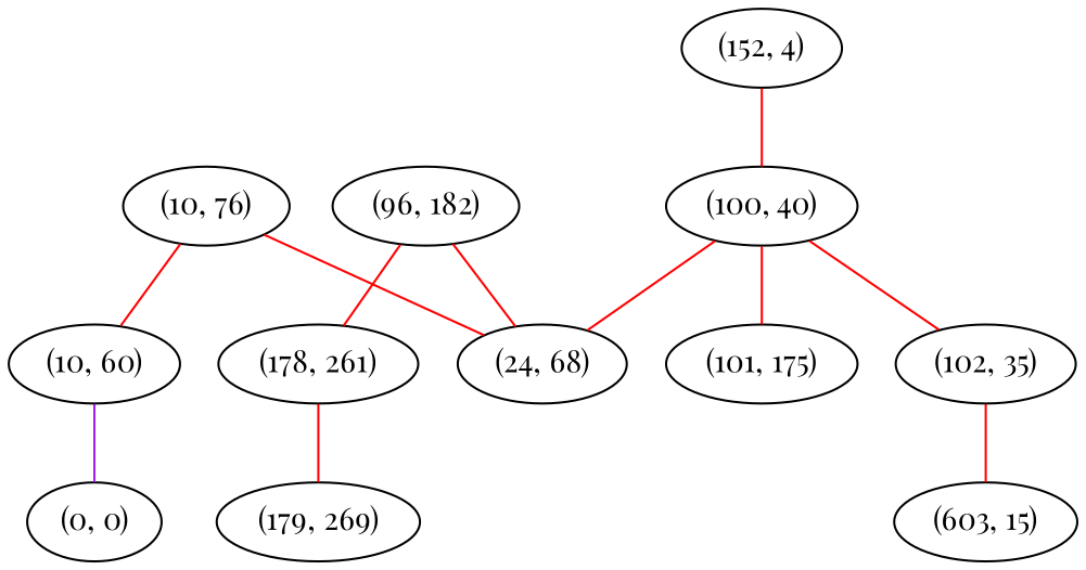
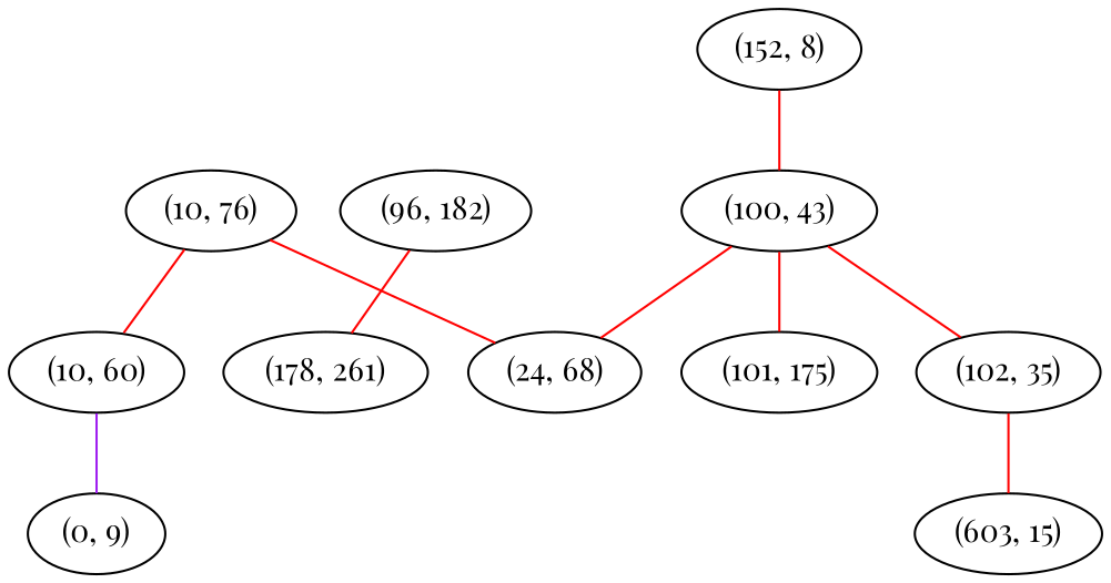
  graph {
    fontname="Playfair Display"
    node [fontname="Playfair Display"]
    edge [color=red fontname="Playfair Display" weight=1]
    n1 [label="(10, 76)"]
    n2 [label="(10, 60)"]
    n3 [label="(24, 68)"]
-   "(0, 0)"
+   "(0, 0)" [label="(0, 9)"]
    "(96, 182)"
    "(178, 261)"
-   "(179, 269)"
-   "(152, 8)" [label="(152, 4)"]
-   "(100, 40)"
+   "(152, 8)"
+   "(100, 40)" [label="(100, 43)"]
    n10 [label="(603, 15)"]
    "(102, 35)"
    "(101, 175)"
    n1 -- n2
    n1 -- n3
    n2 -- "(0, 0)" [color=purple weight=4]
-   "(96, 182)" -- n3
    "(96, 182)" -- "(178, 261)"
-   "(178, 261)" -- "(179, 269)"
    "(152, 8)" -- "(100, 40)"
    "(100, 40)" -- n3
    "(100, 40)" -- "(102, 35)"
    "(100, 40)" -- "(101, 175)"
    "(102, 35)" -- n10
  }
